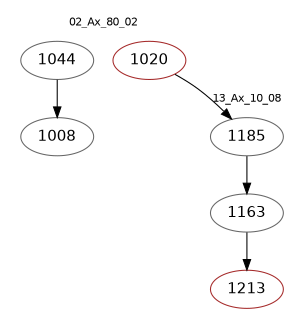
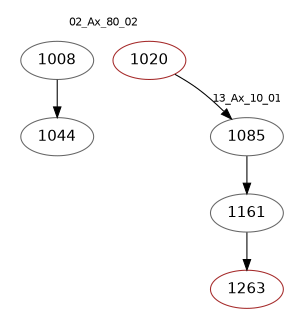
  digraph {
    fontname="DejaVu Sans"
    node [color=gray40 fontname="DejaVu Sans"]
    edge [color=black fontname="DejaVu Sans"]
-   n1 [label=1185]
-   n2 [label=1163]
-   n3 [color=brown label=1213]
+   n1 [label=1085]
+   n2 [label=1161]
+   n3 [color=brown label=1263]
    n4 [color=brown label=1020]
    n5 [label=1008]
    n6 [label=1044]
    subgraph cluster_1 {
      color=white
      fontsize=10
-     label="13_Ax_10_08"
+     label="13_Ax_10_01"
      n1
      n2
      n3
    }
    subgraph cluster_2 {
      color=white
      fontsize=10
      label="02_Ax_80_02"
      n4
      n5
      n6
    }
    n1 -> n2
    n2 -> n3
    n4 -> n1
-   n6 -> n5
+   n5 -> n6
  }
